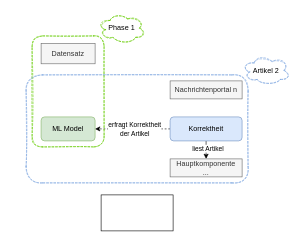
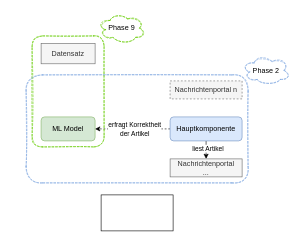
  <mxCell id="0" />
  <mxCell id="1" parent="0" />
  <mxCell id="2" value="ML Model" style="rounded=1;whiteSpace=wrap;html=1;fillColor=#d5e8d4;strokeColor=#82b366;" parent="1" vertex="1"><mxGeometry x="68" y="194" width="90" height="40" as="geometry" /></mxCell>
- <mxCell id="3" value="Nachrichtenportal n" style="rounded=0;whiteSpace=wrap;html=1;fillColor=#f5f5f5;fontColor=#333333;strokeColor=#666666;" parent="1" vertex="1"><mxGeometry x="283" y="134" width="120" height="30" as="geometry" /></mxCell>
+ <mxCell id="3" value="Nachrichtenportal n" style="rounded=0;whiteSpace=wrap;html=1;fillColor=#f5f5f5;fontColor=#333333;strokeColor=#666666;dashed=1;" parent="1" vertex="1"><mxGeometry x="283" y="134" width="120" height="30" as="geometry" /></mxCell>
  <mxCell id="4" value="Datensatz" style="rounded=0;whiteSpace=wrap;html=1;fillColor=#f5f5f5;fontColor=#333333;strokeColor=#666666;" parent="1" vertex="1"><mxGeometry x="68" y="71.5" width="90" height="34" as="geometry" /></mxCell>
  <mxCell id="5" style="edgeStyle=orthogonalEdgeStyle;rounded=0;orthogonalLoop=1;jettySize=auto;html=1;exitX=0;exitY=0.5;exitDx=0;exitDy=0;entryX=1;entryY=0.5;entryDx=0;entryDy=0;dashed=1;" parent="1" source="9" target="2" edge="1"><mxGeometry relative="1" as="geometry" /></mxCell>
  <mxCell id="6" value="erfragt Korrektheit&lt;br&gt;der Artikel" style="edgeLabel;html=1;align=center;verticalAlign=middle;resizable=0;points=[];" parent="5" vertex="1" connectable="0"><mxGeometry x="0.061" y="-1" relative="1" as="geometry"><mxPoint x="6" y="1" as="offset" /></mxGeometry></mxCell>
  <mxCell id="7" style="edgeStyle=orthogonalEdgeStyle;rounded=0;orthogonalLoop=1;jettySize=auto;html=1;exitX=0.5;exitY=1;exitDx=0;exitDy=0;entryX=0.5;entryY=0;entryDx=0;entryDy=0;" edge="1" parent="1" source="9" target="14"><mxGeometry relative="1" as="geometry" /></mxCell>
  <mxCell id="8" value="liest Artikel" style="edgeLabel;html=1;align=center;verticalAlign=middle;resizable=0;points=[];" vertex="1" connectable="0" parent="7"><mxGeometry x="-0.217" y="2" relative="1" as="geometry"><mxPoint as="offset" /></mxGeometry></mxCell>
- <mxCell id="9" value="Korrektheit" style="rounded=1;whiteSpace=wrap;html=1;fillColor=#dae8fc;strokeColor=#6c8ebf;" parent="1" vertex="1"><mxGeometry x="283" y="194" width="120" height="40" as="geometry" /></mxCell>
+ <mxCell id="9" value="Hauptkomponente" style="rounded=1;whiteSpace=wrap;html=1;fillColor=#dae8fc;strokeColor=#6c8ebf;" parent="1" vertex="1"><mxGeometry x="283" y="194" width="120" height="40" as="geometry" /></mxCell>
  <mxCell id="10" value="" style="rounded=1;whiteSpace=wrap;html=1;rotation=90;fillColor=none;dashed=1;sketch=1;strokeColor=#66CC00;" parent="1" vertex="1"><mxGeometry x="20.5" y="91.5" width="185" height="120" as="geometry" /></mxCell>
  <mxCell id="11" value="" style="rounded=1;whiteSpace=wrap;html=1;dashed=1;sketch=1;fillColor=none;strokeColor=#7EA6E0;" parent="1" vertex="1"><mxGeometry x="43" y="124" width="370" height="180" as="geometry" /></mxCell>
- <mxCell id="12" value="Phase 1" style="ellipse;shape=cloud;whiteSpace=wrap;html=1;dashed=1;sketch=1;strokeColor=#66CC00;fillColor=none;" parent="1" vertex="1"><mxGeometry x="163" y="20.5" width="79" height="51" as="geometry" /></mxCell>
- <mxCell id="13" value="Artikel 2" style="ellipse;shape=cloud;whiteSpace=wrap;html=1;dashed=1;sketch=1;strokeColor=#7EA6E0;fillColor=none;" parent="1" vertex="1"><mxGeometry x="403" y="91.5" width="80" height="50" as="geometry" /></mxCell>
- <mxCell id="14" value="Hauptkomponente &lt;br&gt;..." style="rounded=0;whiteSpace=wrap;html=1;fillColor=#f5f5f5;fontColor=#333333;strokeColor=#666666;" vertex="1" parent="1"><mxGeometry x="283" y="264" width="120" height="30" as="geometry" /></mxCell>
+ <mxCell id="12" value="Phase 9" style="ellipse;shape=cloud;whiteSpace=wrap;html=1;dashed=1;sketch=1;strokeColor=#66CC00;fillColor=none;" parent="1" vertex="1"><mxGeometry x="163" y="20.5" width="79" height="51" as="geometry" /></mxCell>
+ <mxCell id="13" value="Phase 2" style="ellipse;shape=cloud;whiteSpace=wrap;html=1;dashed=1;sketch=1;strokeColor=#7EA6E0;fillColor=none;" parent="1" vertex="1"><mxGeometry x="403" y="91.5" width="80" height="50" as="geometry" /></mxCell>
+ <mxCell id="14" value="Nachrichtenportal &lt;br&gt;..." style="rounded=0;whiteSpace=wrap;html=1;fillColor=#f5f5f5;fontColor=#333333;strokeColor=#666666;" vertex="1" parent="1"><mxGeometry x="283" y="264" width="120" height="30" as="geometry" /></mxCell>
  <mxCell id="15" value="" style="rounded=0;whiteSpace=wrap;html=1;sketch=0;" vertex="1" parent="1"><mxGeometry x="168" y="324" width="120" height="60" as="geometry" /></mxCell>
